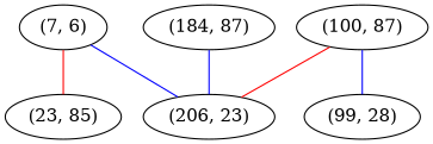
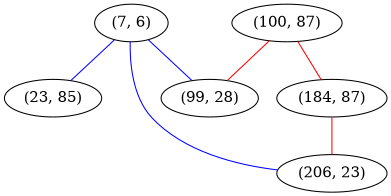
  graph {
    edge [color=blue weight=3]
    "(7, 6)"
    "(23, 85)"
    "(99, 28)"
    "(206, 23)"
    "(100, 87)"
    "(184, 87)"
-   "(7, 6)" -- "(23, 85)" [color=red]
+   "(7, 6)" -- "(23, 85)"
+   "(7, 6)" -- "(99, 28)"
    "(7, 6)" -- "(206, 23)" [weight=1]
-   "(100, 87)" -- "(99, 28)" [weight=1]
-   "(100, 87)" -- "(206, 23)" [color=red weight=1]
-   "(184, 87)" -- "(206, 23)"
+   "(100, 87)" -- "(99, 28)" [color=red weight=1]
+   "(100, 87)" -- "(184, 87)" [color=red weight=1]
+   "(184, 87)" -- "(206, 23)" [color=red]
  }
